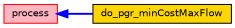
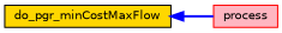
  digraph {
    rankdir=LR
    node [fontname=Helvetica fontsize=10 shape=record style=filled]
    n1 [color=black fillcolor=gold fontcolor=black height=0.2 label=do_pgr_minCostMaxFlow width=0.4]
    n2 [color=red fillcolor=lightpink height=0.2 label=process width=0.4]
-   n2 -> n1 [color=blue dir=back fontname=Helvetica fontsize=10 labelfontname=Helvetica labelfontsize=10 style=bold]
+   n1 -> n2 [color=blue dir=back fontname=Helvetica fontsize=10 labelfontname=Helvetica labelfontsize=10 style=bold]
  }
